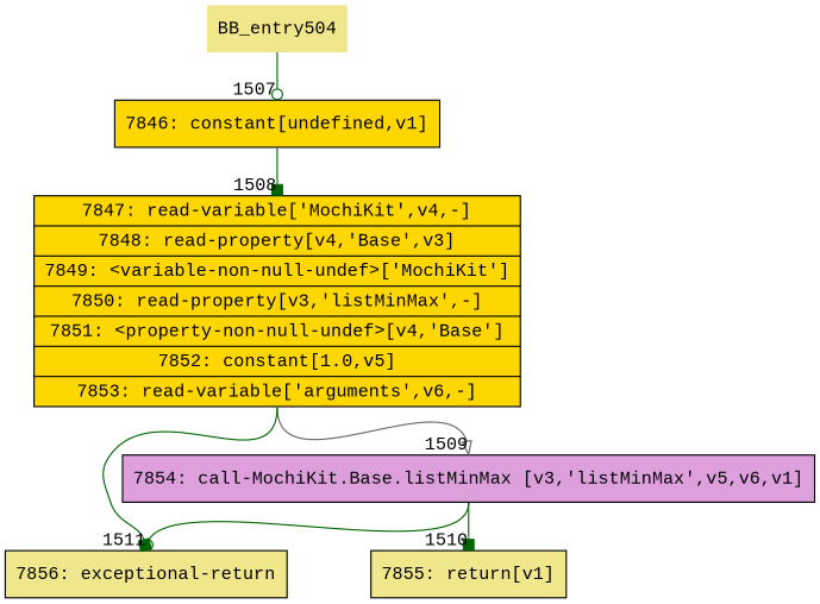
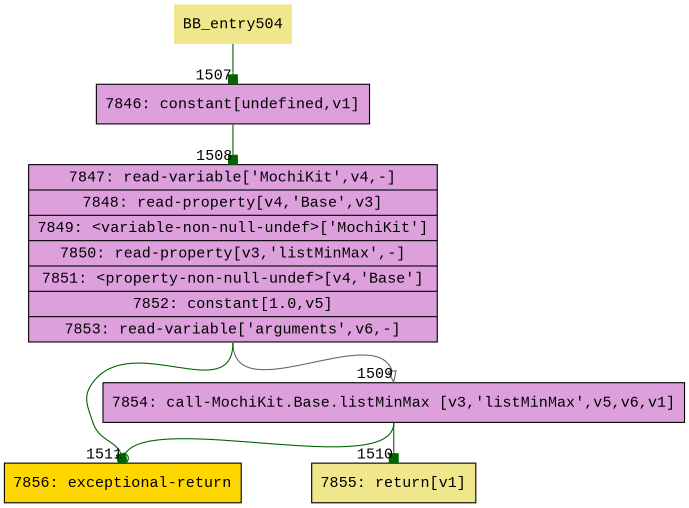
  digraph {
    fontname="Liberation Mono"
    rankdir=TD
    node [fillcolor=khaki fontname="Liberation Mono" shape=record style=filled]
    edge [arrowhead=box color=darkgreen fontname="Liberation Mono" headport=n tailport=s]
    n1 [label=BB_entry504 shape=none]
-   n2 [fillcolor=gold label="{7846: constant[undefined,v1]}"]
-   n3 [fillcolor=gold label="{7847: read-variable['MochiKit',v4,-]|7848: read-property[v4,'Base',v3]|7849: \<variable-non-null-undef\>['MochiKit']|7850: read-property[v3,'listMinMax',-]|7851: \<property-non-null-undef\>[v4,'Base']|7852: constant[1.0,v5]|7853: read-variable['arguments',v6,-]}"]
+   n2 [fillcolor=plum label="{7846: constant[undefined,v1]}"]
+   n3 [fillcolor=plum label="{7847: read-variable['MochiKit',v4,-]|7848: read-property[v4,'Base',v3]|7849: \<variable-non-null-undef\>['MochiKit']|7850: read-property[v3,'listMinMax',-]|7851: \<property-non-null-undef\>[v4,'Base']|7852: constant[1.0,v5]|7853: read-variable['arguments',v6,-]}"]
    n4 [fillcolor=plum label="{7854: call-MochiKit.Base.listMinMax [v3,'listMinMax',v5,v6,v1]}"]
-   n5 [label="{7856: exceptional-return}"]
+   n5 [fillcolor=gold label="{7856: exceptional-return}"]
    n6 [label="{7855: return[v1]}"]
-   n1 -> n2 [arrowhead=odot headlabel="    1507"]
+   n1 -> n2 [headlabel="    1507"]
    n2 -> n3 [headlabel="      1508"]
    n3 -> n4 [arrowhead=onormal color=gray40 headlabel="      1509"]
    n3 -> n5 [headlabel="      1511"]
    n4 -> n5 [arrowhead=odot]
    n4 -> n6 [headlabel="      1510"]
  }
